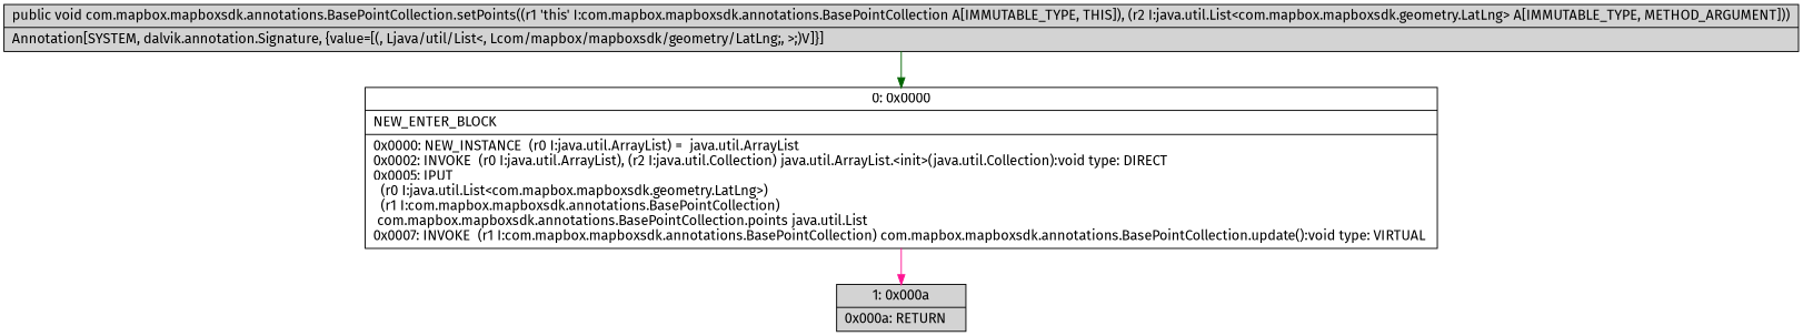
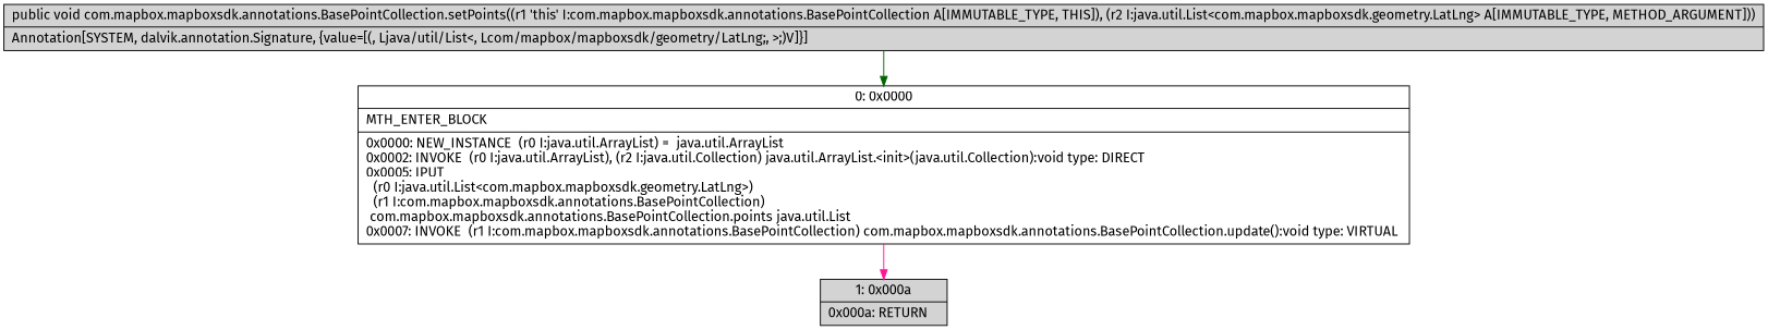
  digraph {
    fontname="Fira Sans"
    node [shape=record style=filled fillcolor=lightgrey fontname="Fira Sans"]
    edge [fontname="Fira Sans"]
-   n1 [label="{0\:\ 0x0000|NEW_ENTER_BLOCK\l|0x0000: NEW_INSTANCE  (r0 I:java.util.ArrayList) =  java.util.ArrayList \l0x0002: INVOKE  (r0 I:java.util.ArrayList), (r2 I:java.util.Collection) java.util.ArrayList.\<init\>(java.util.Collection):void type: DIRECT \l0x0005: IPUT  \l  (r0 I:java.util.List\<com.mapbox.mapboxsdk.geometry.LatLng\>)\l  (r1 I:com.mapbox.mapboxsdk.annotations.BasePointCollection)\l com.mapbox.mapboxsdk.annotations.BasePointCollection.points java.util.List \l0x0007: INVOKE  (r1 I:com.mapbox.mapboxsdk.annotations.BasePointCollection) com.mapbox.mapboxsdk.annotations.BasePointCollection.update():void type: VIRTUAL \l}" fillcolor=white]
+   n1 [label="{0\:\ 0x0000|MTH_ENTER_BLOCK\l|0x0000: NEW_INSTANCE  (r0 I:java.util.ArrayList) =  java.util.ArrayList \l0x0002: INVOKE  (r0 I:java.util.ArrayList), (r2 I:java.util.Collection) java.util.ArrayList.\<init\>(java.util.Collection):void type: DIRECT \l0x0005: IPUT  \l  (r0 I:java.util.List\<com.mapbox.mapboxsdk.geometry.LatLng\>)\l  (r1 I:com.mapbox.mapboxsdk.annotations.BasePointCollection)\l com.mapbox.mapboxsdk.annotations.BasePointCollection.points java.util.List \l0x0007: INVOKE  (r1 I:com.mapbox.mapboxsdk.annotations.BasePointCollection) com.mapbox.mapboxsdk.annotations.BasePointCollection.update():void type: VIRTUAL \l}" fillcolor=white]
    n2 [label="{1\:\ 0x000a|0x000a: RETURN   \l}"]
    n3 [label="{public void com.mapbox.mapboxsdk.annotations.BasePointCollection.setPoints((r1 'this' I:com.mapbox.mapboxsdk.annotations.BasePointCollection A[IMMUTABLE_TYPE, THIS]), (r2 I:java.util.List\<com.mapbox.mapboxsdk.geometry.LatLng\> A[IMMUTABLE_TYPE, METHOD_ARGUMENT]))  | Annotation[SYSTEM, dalvik.annotation.Signature, \{value=[(, Ljava\/util\/List\<, Lcom\/mapbox\/mapboxsdk\/geometry\/LatLng;, \>;)V]\}]\l}"]
    n1 -> n2 [color=deeppink]
    n3 -> n1 [color=darkgreen]
  }
